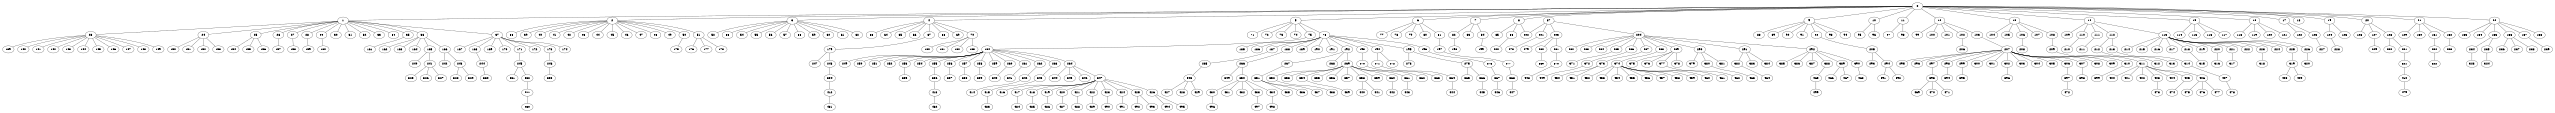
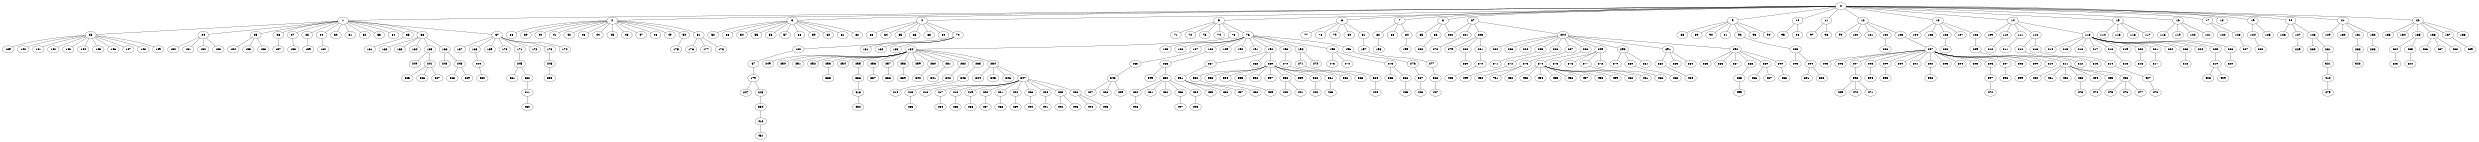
  graph {
    0
    1
    2
    3
    4
    5
    6
    7
    8
    9
    10
    11
    12
    13
    14
    15
    16
    17
    18
    19
    20
    21
    22
    23
    24
    25
    26
    27
    28
    29
    30
    31
    32
    33
    34
    35
    36
    37
    38
    39
    40
    41
    42
    43
    44
    45
    46
    47
    48
    49
    50
    51
    52
    53
    54
    55
    56
    57
    58
    59
    60
    61
    62
    63
    64
    65
    66
    67
    68
    69
    70
    71
    72
    73
    74
    75
    76
    77
    78
    79
    80
    81
    82
    83
    84
    85
    86
    202
    88
    89
    90
    91
    92
    93
    94
    95
    96
    97
    98
    99
    100
    101
    102
    103
    104
    105
    106
    107
    108
    109
    110
    111
    112
    113
    114
    115
    116
    117
    118
    119
    120
    121
    122
    123
    124
    125
    126
    127
    128
    129
    130
    131
    132
    133
    134
    135
    136
    137
    138
    139
    140
    141
    142
    143
    144
    145
    146
    147
    148
    149
    150
    151
    152
    153
    154
    155
    156
    157
    158
    159
    160
    161
    162
    163
    164
    165
    166
    167
    168
    169
    170
    171
    172
    173
    174
    175
    176
    177
    178
    179
    180
    181
    182
    183
    184
    185
    186
    187
    188
    189
    190
    191
    192
    193
    194
    195
    196
    197
    198
    199
    200
    87
    201
    203
    204
    205
    206
    207
    208
    209
    210
    211
    212
    213
    214
    215
    216
    217
    218
    219
    220
    221
    222
    223
    224
    225
    226
    227
    228
    229
    230
    231
    232
    233
    234
    235
    236
    237
    238
    239
    240
    241
    242
    243
    244
    245
    246
    247
    248
    249
    250
    251
    252
    253
    254
    255
    256
    257
    258
    259
    260
    261
    262
    263
    264
    265
    266
    267
    268
    269
    270
    271
    272
    273
+   274
    275
    276
    277
    278
    279
    280
    281
    282
    283
    284
    285
    286
    287
    288
    289
    290
    291
    292
    293
    294
    295
    296
    297
    298
    299
    300
    301
    302
    303
    304
    305
    306
    307
    308
    309
    310
    311
    312
    313
    314
    315
    316
    317
    318
    319
    320
    321
    322
    323
    324
    325
    326
    327
    328
    329
    330
    331
    332
    333
    334
    335
    336
    337
    338
    339
    340
    341
    342
    343
    344
    345
    346
    347
    348
    349
    n351 [label=650]
    351
    352
    353
    354
    355
    356
    357
    358
    359
    360
    361
    362
    363
    364
    365
    366
    367
    368
    369
    370
    371
    372
    373
    374
    375
    376
    377
    378
    379
    380
    381
    382
    383
    384
    385
    386
    387
    388
    389
    390
    391
    392
    393
    394
    395
    396
    397
    398
    399
    400
    401
    402
    403
    404
    405
    406
    407
    408
    409
    410
    411
    412
    413
    414
    415
    416
    417
    418
    419
    420
    421
    422
    423
    424
    425
    426
    427
    428
    429
    430
    431
    432
    433
    434
    435
    436
    437
    438
    439
    440
    441
    442
    443
    444
    445
    446
    447
    448
    449
    450
-   451
+   451 [label=751]
    452
    453
    454
    455
    456
    457
    458
    459
    460
    461
    462
    463
    464
    465
    466
    467
    468
    469
    470
    471
    472
    473
    474
    475
    476
    477
    478
    479
    480
    481
    482
    483
    484
    485
    486
    487
    488
    489
    490
    491
    492
    493
    494
    495
    496
    497
    498
    499
    0 -- 1
    0 -- 2
    0 -- 3
    0 -- 4
    0 -- 5
    0 -- 6
    0 -- 7
    0 -- 8
    0 -- 9
    0 -- 10
    0 -- 11
    0 -- 12
    0 -- 13
    0 -- 14
    0 -- 15
    0 -- 16
    0 -- 17
    0 -- 18
    0 -- 19
    0 -- 20
    0 -- 21
    0 -- 22
    1 -- 23
    1 -- 24
    1 -- 25
    1 -- 26
    1 -- 27
    1 -- 28
    1 -- 29
    1 -- 30
    1 -- 31
    1 -- 32
    1 -- 33
    1 -- 34
    1 -- 35
    1 -- 36
    1 -- 37
    2 -- 38
    2 -- 39
    2 -- 40
    2 -- 41
    2 -- 42
    2 -- 43
    2 -- 44
    2 -- 45
    2 -- 46
    2 -- 47
    2 -- 48
    2 -- 49
    2 -- 50
    2 -- 51
    3 -- 52
    3 -- 53
    3 -- 54
    3 -- 55
    3 -- 56
    3 -- 57
    3 -- 58
    3 -- 59
    3 -- 60
    3 -- 61
    3 -- 62
    4 -- 63
    4 -- 64
    4 -- 65
    4 -- 66
-   4 -- 67
+   180 -- 67
    4 -- 68
    4 -- 69
    4 -- 70
    5 -- 71
    5 -- 72
    5 -- 73
    5 -- 74
    5 -- 75
    5 -- 76
    6 -- 77
    6 -- 78
    6 -- 79
    6 -- 80
    6 -- 81
    7 -- 82
    7 -- 83
    7 -- 84
    8 -- 85
    8 -- 86
    8 -- 202
    9 -- 88
    9 -- 89
    9 -- 90
    9 -- 91
    9 -- 92
    9 -- 93
    9 -- 94
    10 -- 95
    10 -- 96
    11 -- 97
    11 -- 98
    12 -- 99
    12 -- 100
    12 -- 101
    12 -- 102
    12 -- 103
    13 -- 104
    13 -- 105
    13 -- 106
    13 -- 107
    13 -- 108
    14 -- 109
    14 -- 110
    14 -- 111
    14 -- 112
    14 -- 113
    15 -- 114
    15 -- 115
    15 -- 116
    15 -- 117
    16 -- 118
    16 -- 119
    16 -- 120
    16 -- 121
    17 -- 122
    17 -- 123
    19 -- 124
    19 -- 125
    20 -- 126
    20 -- 127
    20 -- 128
    21 -- 129
    21 -- 130
    21 -- 131
    21 -- 132
    22 -- 133
    22 -- 134
    22 -- 135
    22 -- 136
    22 -- 137
    22 -- 138
    23 -- 139
    23 -- 140
    23 -- 141
    23 -- 142
    23 -- 143
    23 -- 144
    23 -- 145
    23 -- 146
    23 -- 147
    23 -- 148
    23 -- 149
    24 -- 150
    24 -- 151
    24 -- 152
    24 -- 153
    25 -- 154
    25 -- 155
    25 -- 156
    26 -- 157
    27 -- 158
    28 -- 159
    29 -- 160
    35 -- 161
    36 -- 162
    36 -- 163
    36 -- 164
    36 -- 165
    36 -- 166
    37 -- 167
    37 -- 168
    37 -- 169
    37 -- 170
    37 -- 171
    37 -- 172
    37 -- 173
    37 -- 174
    50 -- 175
    51 -- 176
    51 -- 177
    51 -- 178
    67 -- 179
    70 -- 180
    70 -- 181
    70 -- 182
    70 -- 183
    75 -- 184
    76 -- 185
    76 -- 186
    76 -- 187
    76 -- 188
    76 -- 189
    76 -- 190
    76 -- 191
    76 -- 192
    76 -- 193
    76 -- 194
    76 -- 195
    76 -- 196
    81 -- 197
    82 -- 198
    84 -- 199
    86 -- 200
    92 -- 205
    102 -- 206
    103 -- 207
    106 -- 208
    108 -- 209
    110 -- 210
    111 -- 211
    112 -- 212
    112 -- 213
    113 -- 214
    113 -- 215
    113 -- 216
    113 -- 217
    113 -- 218
    113 -- 219
    113 -- 220
    113 -- 221
    113 -- 222
    113 -- 223
    113 -- 224
    113 -- 225
    113 -- 226
    123 -- 227
    124 -- 228
    127 -- 229
    128 -- 230
    128 -- 231
    131 -- 232
    132 -- 233
    135 -- 234
    135 -- 235
    136 -- 236
    136 -- 237
    136 -- 238
    137 -- 239
    165 -- 240
    165 -- 241
    166 -- 242
    166 -- 243
    168 -- 244
    171 -- 245
    173 -- 246
    179 -- 247
    179 -- 248
    184 -- 249
    184 -- 250
    184 -- 251
    184 -- 252
    184 -- 253
    184 -- 254
    184 -- 255
    184 -- 256
    184 -- 257
    184 -- 258
    184 -- 259
    184 -- 260
    184 -- 261
    184 -- 262
    184 -- 263
    184 -- 264
    187 -- 265
    188 -- 266
    192 -- 267
    192 -- 268
    192 -- 269
    193 -- 270
    194 -- 271
    194 -- 272
    195 -- 273
+   195 -- 274
    195 -- 275
    196 -- 276
    197 -- 277
    87 -- 202
    87 -- 201
    87 -- 203
    87 -- 204
    201 -- 278
    203 -- 279
    203 -- 280
    203 -- 281
    204 -- 282
    204 -- 283
    204 -- 284
    204 -- 285
    204 -- 286
    204 -- 287
    204 -- 288
    204 -- 289
    204 -- 290
    204 -- 291
    204 -- 292
    205 -- 293
    205 -- 294
    207 -- 295
    207 -- 296
    207 -- 297
    207 -- 298
    207 -- 299
    207 -- 300
    207 -- 301
    207 -- 302
    207 -- 303
    207 -- 304
    207 -- 305
    207 -- 306
    207 -- 307
    207 -- 308
    207 -- 309
    207 -- 310
    207 -- 311
    209 -- 312
    212 -- 313
    213 -- 314
    218 -- 315
    220 -- 316
    221 -- 317
    223 -- 318
    225 -- 319
    226 -- 320
    231 -- 321
    232 -- 322
    234 -- 323
    235 -- 324
    241 -- 325
    241 -- 326
    241 -- 327
    243 -- 328
    243 -- 329
    244 -- 330
    245 -- 331
    245 -- 332
    246 -- 333
    248 -- 334
    253 -- 335
    255 -- 336
    256 -- 337
    257 -- 338
    258 -- 339
    260 -- 340
    261 -- 341
    262 -- 342
    263 -- 343
    264 -- 344
    264 -- 345
    264 -- 346
    264 -- 347
    265 -- 348
    266 -- 349
    266 -- n351
    267 -- 351
    269 -- 352
    269 -- 353
    269 -- 354
    269 -- 355
    269 -- 356
    269 -- 357
    269 -- 358
    269 -- 359
    269 -- 360
    269 -- 361
    269 -- 362
    270 -- 363
    271 -- 364
    275 -- 365
    275 -- 366
    276 -- 367
    277 -- 368
    280 -- 369
    281 -- 370
    285 -- 371
    286 -- 372
    287 -- 373
    288 -- 374
    289 -- 375
    289 -- 376
    289 -- 377
    289 -- 378
    290 -- 379
    290 -- 380
    290 -- 381
    291 -- 382
    291 -- 383
    291 -- 384
    292 -- 385
    292 -- 386
    292 -- 387
    292 -- 388
    292 -- 389
    292 -- 390
    294 -- 391
    294 -- 392
    297 -- 393
    298 -- 394
    299 -- 395
    302 -- 396
    306 -- 397
    307 -- 398
    310 -- 399
    311 -- 400
    311 -- 401
    311 -- 402
    311 -- 403
    311 -- 404
    311 -- 405
    311 -- 406
    314 -- 407
    319 -- 408
    319 -- 409
    321 -- 410
    332 -- 411
    334 -- 412
    336 -- 413
    342 -- 414
    343 -- 415
    347 -- 416
    347 -- 417
    347 -- 418
    347 -- 419
    347 -- 420
    347 -- 421
    347 -- 422
    347 -- 423
    347 -- 424
    347 -- 425
    347 -- 426
    348 -- 427
    348 -- 428
    348 -- 429
    n351 -- 430
    n351 -- 431
    n351 -- 432
    n351 -- 433
    n351 -- 434
    351 -- 435
    351 -- 436
    351 -- 437
    352 -- 438
    354 -- 439
    358 -- 440
    358 -- 441
    360 -- 442
    361 -- 443
    364 -- 444
    366 -- 445
    367 -- 446
    368 -- 447
    370 -- 448
    372 -- 449
    373 -- 450
    373 -- 451
    374 -- 452
    374 -- 453
    374 -- 454
    374 -- 455
    374 -- 456
    374 -- 457
    374 -- 458
    374 -- 459
    374 -- 460
    374 -- 461
    377 -- 462
    380 -- 463
    382 -- 464
    388 -- 465
    389 -- 466
    389 -- 467
    390 -- 468
    393 -- 469
    393 -- 470
    393 -- 471
    397 -- 472
    403 -- 473
    405 -- 474
    406 -- 475
    406 -- 476
    406 -- 477
    407 -- 478
    410 -- 479
    411 -- 480
    412 -- 481
    413 -- 482
    415 -- 483
    417 -- 484
    418 -- 485
    419 -- 486
    420 -- 487
    421 -- 488
    422 -- 489
    423 -- 490
    424 -- 491
    425 -- 492
    425 -- 493
    426 -- 494
    426 -- 495
    430 -- 496
    433 -- 497
    434 -- 498
    465 -- 499
  }
